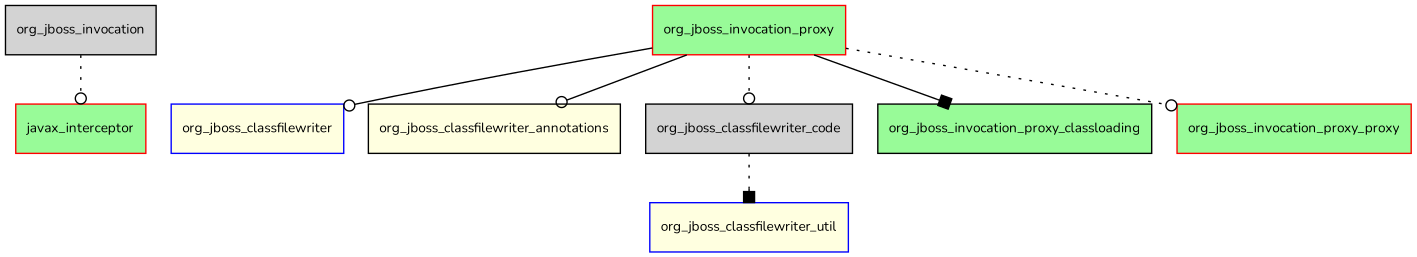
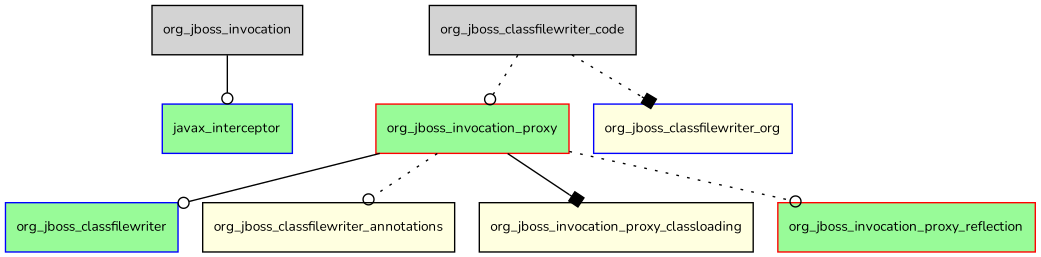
  digraph {
    fontname=Nunito
    node [color=black fillcolor=palegreen fontname=Nunito fontsize=10.0 shape=box style=filled]
    edge [arrowhead=odot fontname=Nunito style=dotted]
    org_jboss_invocation [fillcolor=lightgrey]
-   javax_interceptor [color=red]
+   javax_interceptor [color=blue]
    org_jboss_invocation_proxy [color=red]
-   org_jboss_classfilewriter [color=blue fillcolor=lightyellow]
+   org_jboss_classfilewriter [color=blue]
    org_jboss_classfilewriter_annotations [fillcolor=lightyellow]
    org_jboss_classfilewriter_code [fillcolor=lightgrey]
-   org_jboss_invocation_proxy_classloading
-   org_jboss_invocation_proxy_reflection [color=red label=org_jboss_invocation_proxy_proxy]
-   org_jboss_classfilewriter_util [color=blue fillcolor=lightyellow]
-   org_jboss_invocation -> javax_interceptor
+   org_jboss_invocation_proxy_classloading [fillcolor=lightyellow]
+   org_jboss_invocation_proxy_reflection [color=red]
+   org_jboss_classfilewriter_util [color=blue fillcolor=lightyellow label=org_jboss_classfilewriter_org]
+   org_jboss_invocation -> javax_interceptor [style=solid]
    org_jboss_invocation_proxy -> org_jboss_classfilewriter [style=solid]
-   org_jboss_invocation_proxy -> org_jboss_classfilewriter_annotations [style=solid]
-   org_jboss_invocation_proxy -> org_jboss_classfilewriter_code
+   org_jboss_invocation_proxy -> org_jboss_classfilewriter_annotations
+   org_jboss_classfilewriter_code -> org_jboss_invocation_proxy
    org_jboss_invocation_proxy -> org_jboss_invocation_proxy_classloading [arrowhead=box style=solid]
    org_jboss_invocation_proxy -> org_jboss_invocation_proxy_reflection
    org_jboss_classfilewriter_code -> org_jboss_classfilewriter_util [arrowhead=box]
  }
